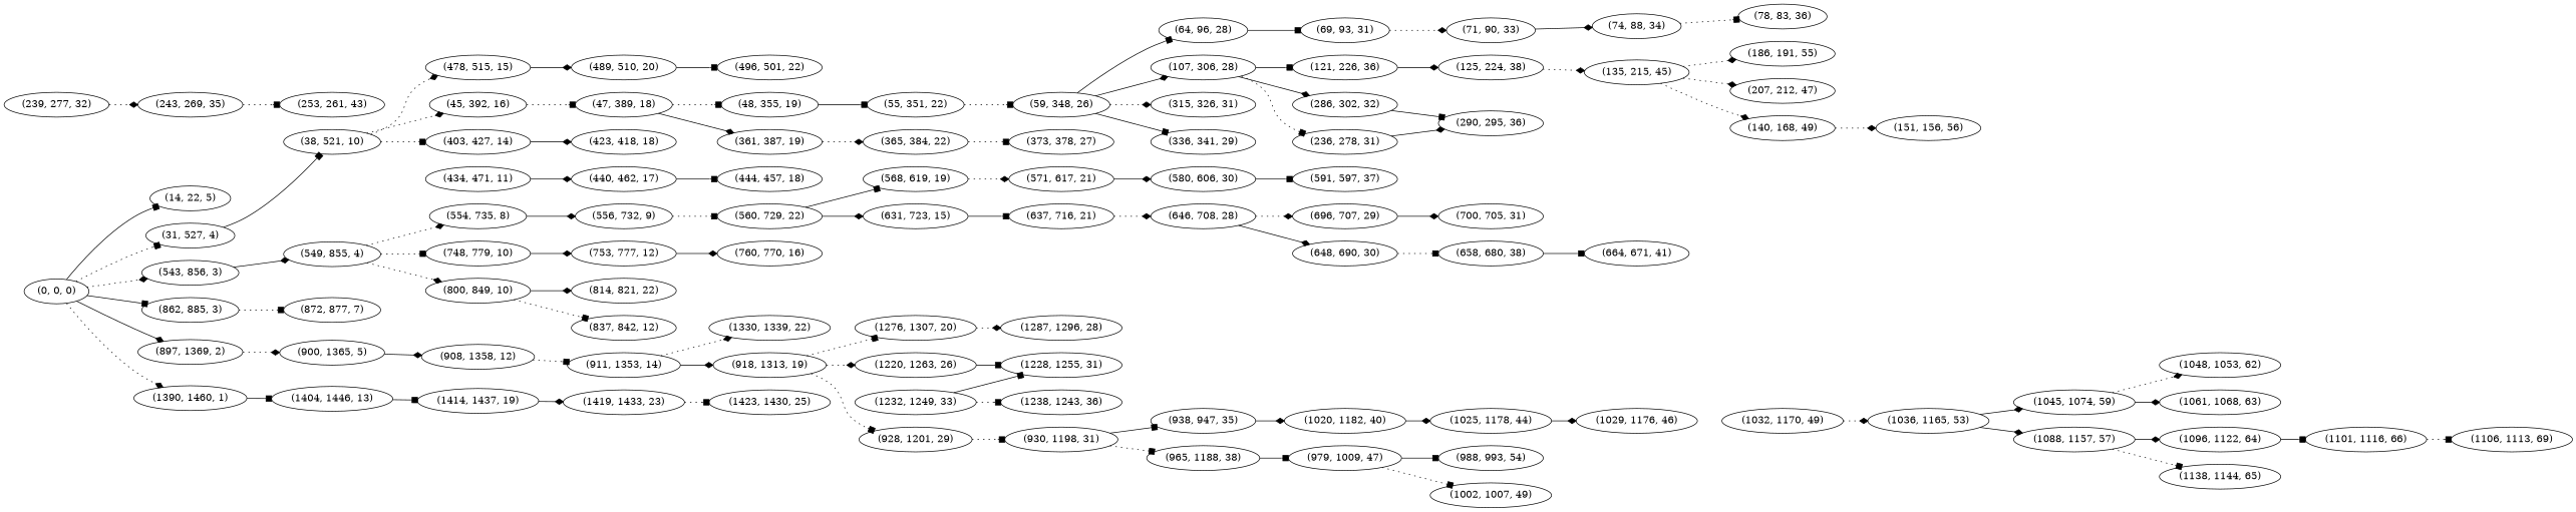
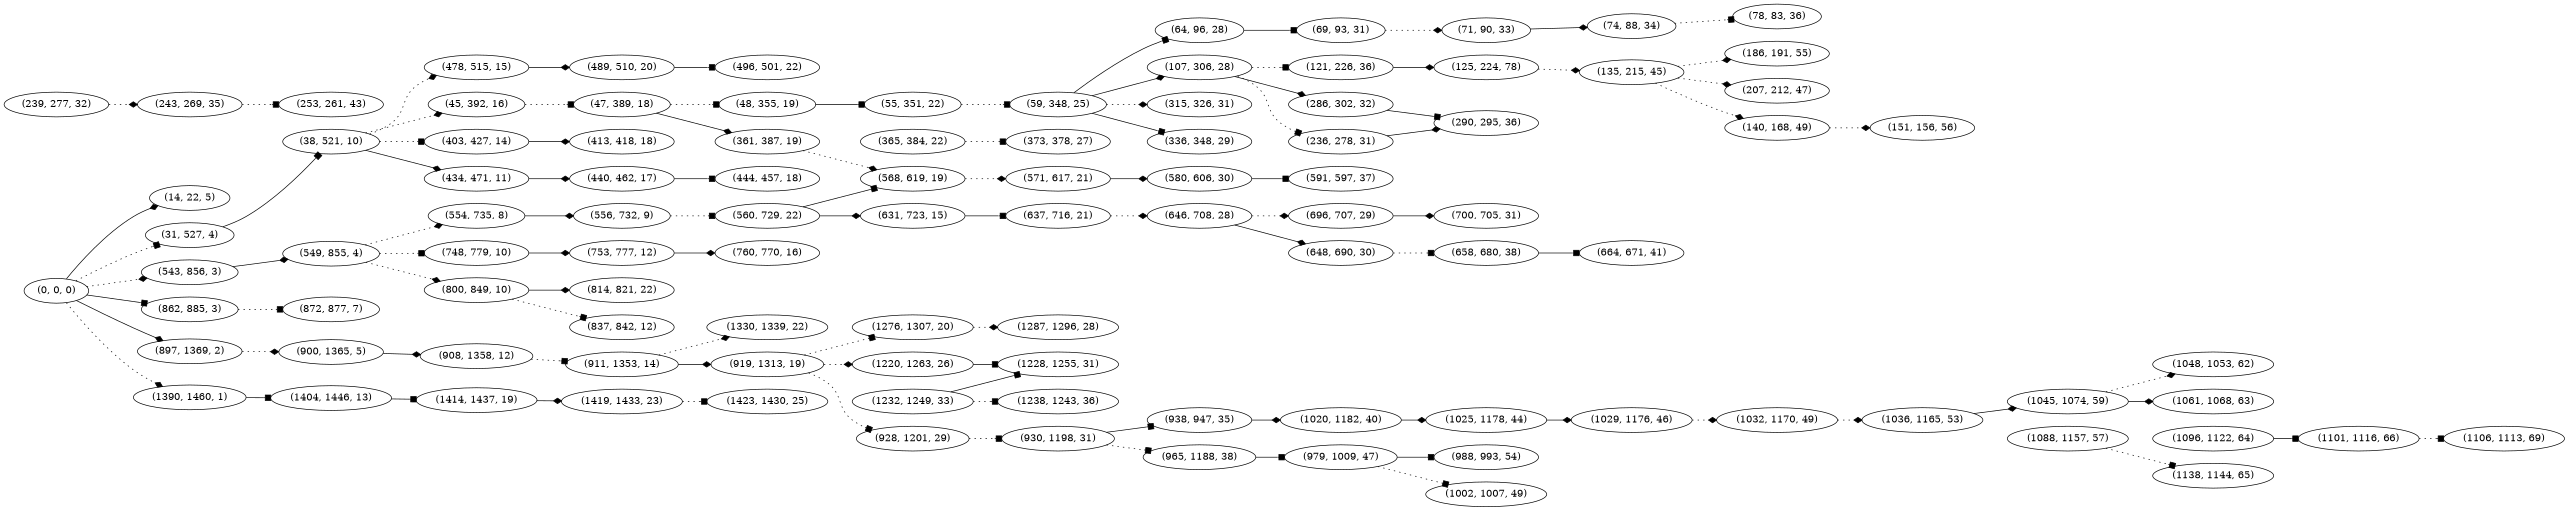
  digraph {
    rankdir=LR
    edge [arrowhead=diamond style=solid]
    "(0, 0, 0)"
    "(14, 22, 5)"
    "(31, 527, 4)"
    "(543, 856, 3)"
    "(862, 885, 3)"
    "(897, 1369, 2)"
    "(1390, 1460, 1)"
    "(38, 521, 10)"
    "(549, 855, 4)"
    "(872, 877, 7)"
    "(900, 1365, 5)"
    "(1404, 1446, 13)"
    "(45, 392, 16)"
    "(403, 427, 14)"
    "(434, 471, 11)"
    "(478, 515, 15)"
    "(47, 389, 18)"
-   "(413, 418, 18)" [label="(423, 418, 18)"]
+   "(413, 418, 18)"
    "(440, 462, 17)"
    "(489, 510, 20)"
    "(48, 355, 19)"
    "(361, 387, 19)"
    "(55, 351, 22)"
    "(365, 384, 22)"
-   "(59, 348, 25)" [label="(59, 348, 26)"]
+   "(59, 348, 25)"
    "(64, 96, 28)"
    "(107, 306, 28)"
    "(315, 326, 31)"
-   "(336, 341, 29)"
+   "(336, 341, 29)" [label="(336, 348, 29)"]
    "(69, 93, 31)"
    "(121, 226, 36)"
    "(236, 278, 31)"
    "(286, 302, 32)"
    "(71, 90, 33)"
    "(74, 88, 34)"
    "(78, 83, 36)"
-   "(125, 224, 38)"
+   "(125, 224, 38)" [label="(125, 224, 78)"]
    "(290, 295, 36)"
    "(135, 215, 45)"
    "(140, 168, 49)"
    "(186, 191, 55)"
    "(207, 212, 47)"
    "(151, 156, 56)"
    "(239, 277, 32)"
    "(243, 269, 35)"
    "(253, 261, 43)"
    "(373, 378, 27)"
    "(444, 457, 18)"
    "(496, 501, 22)"
    "(554, 735, 8)"
    "(748, 779, 10)"
    "(800, 849, 10)"
    "(556, 732, 9)"
    "(753, 777, 12)"
    "(814, 821, 22)"
    "(837, 842, 12)"
    n57 [label="(560, 729, 22)"]
    "(568, 619, 19)"
    "(631, 723, 15)"
    "(571, 617, 21)"
    "(637, 716, 21)"
    "(580, 606, 30)"
    "(591, 597, 37)"
    "(646, 708, 28)"
    "(648, 690, 30)"
    "(696, 707, 29)"
    "(658, 680, 38)"
    "(700, 705, 31)"
    "(664, 671, 41)"
    "(760, 770, 16)"
    "(908, 1358, 12)"
    "(911, 1353, 14)"
-   "(918, 1313, 19)"
+   "(918, 1313, 19)" [label="(919, 1313, 19)"]
    "(1330, 1339, 22)"
    "(928, 1201, 29)"
    "(1220, 1263, 26)"
    "(1276, 1307, 20)"
    "(930, 1198, 31)"
    "(1228, 1255, 31)"
    "(1287, 1296, 28)"
    "(938, 947, 35)"
    "(965, 1188, 38)"
    "(1020, 1182, 40)"
    "(979, 1009, 47)"
    "(988, 993, 54)"
    "(1002, 1007, 49)"
    "(1025, 1178, 44)"
    "(1029, 1176, 46)"
    "(1032, 1170, 49)"
    "(1036, 1165, 53)"
    "(1045, 1074, 59)"
    "(1088, 1157, 57)"
    "(1048, 1053, 62)"
    "(1061, 1068, 63)"
    "(1096, 1122, 64)"
    "(1138, 1144, 65)"
    "(1101, 1116, 66)"
    "(1106, 1113, 69)"
    "(1232, 1249, 33)"
    "(1238, 1243, 36)"
    "(1414, 1437, 19)"
    "(1419, 1433, 23)"
    "(1423, 1430, 25)"
-   "(0, 0, 0)" -> "(14, 22, 5)" [arrowhead=box]
+   "(0, 0, 0)" -> "(14, 22, 5)"
    "(0, 0, 0)" -> "(31, 527, 4)" [arrowhead=box style=dotted]
    "(0, 0, 0)" -> "(543, 856, 3)" [style=dotted]
    "(0, 0, 0)" -> "(862, 885, 3)" [arrowhead=box]
    "(0, 0, 0)" -> "(897, 1369, 2)"
    "(0, 0, 0)" -> "(1390, 1460, 1)" [style=dotted]
    "(31, 527, 4)" -> "(38, 521, 10)" [arrowhead=box]
    "(543, 856, 3)" -> "(549, 855, 4)"
    "(862, 885, 3)" -> "(872, 877, 7)" [arrowhead=box style=dotted]
    "(897, 1369, 2)" -> "(900, 1365, 5)" [style=dotted]
    "(1390, 1460, 1)" -> "(1404, 1446, 13)" [arrowhead=box]
    "(38, 521, 10)" -> "(45, 392, 16)" [style=dotted]
    "(38, 521, 10)" -> "(403, 427, 14)" [arrowhead=box style=dotted]
+   "(38, 521, 10)" -> "(434, 471, 11)"
    "(38, 521, 10)" -> "(478, 515, 15)" [style=dotted]
    "(549, 855, 4)" -> "(554, 735, 8)" [style=dotted]
    "(549, 855, 4)" -> "(748, 779, 10)" [arrowhead=box style=dotted]
    "(549, 855, 4)" -> "(800, 849, 10)" [style=dotted]
    "(900, 1365, 5)" -> "(908, 1358, 12)"
    "(1404, 1446, 13)" -> "(1414, 1437, 19)" [arrowhead=box]
    "(45, 392, 16)" -> "(47, 389, 18)" [arrowhead=box style=dotted]
    "(403, 427, 14)" -> "(413, 418, 18)"
    "(434, 471, 11)" -> "(440, 462, 17)"
    "(478, 515, 15)" -> "(489, 510, 20)"
    "(47, 389, 18)" -> "(48, 355, 19)" [arrowhead=box style=dotted]
    "(47, 389, 18)" -> "(361, 387, 19)"
    "(440, 462, 17)" -> "(444, 457, 18)" [arrowhead=box]
    "(489, 510, 20)" -> "(496, 501, 22)" [arrowhead=box]
    "(48, 355, 19)" -> "(55, 351, 22)" [arrowhead=box]
-   "(361, 387, 19)" -> "(365, 384, 22)" [style=dotted]
+   "(361, 387, 19)" -> "(568, 619, 19)" [style=dotted]
    "(55, 351, 22)" -> "(59, 348, 25)" [arrowhead=box style=dotted]
    "(365, 384, 22)" -> "(373, 378, 27)" [arrowhead=box style=dotted]
    "(59, 348, 25)" -> "(64, 96, 28)" [arrowhead=box]
    "(59, 348, 25)" -> "(107, 306, 28)"
    "(59, 348, 25)" -> "(315, 326, 31)" [style=dotted]
    "(59, 348, 25)" -> "(336, 341, 29)" [arrowhead=box]
    "(64, 96, 28)" -> "(69, 93, 31)" [arrowhead=box]
-   "(107, 306, 28)" -> "(121, 226, 36)" [arrowhead=box]
+   "(107, 306, 28)" -> "(121, 226, 36)" [arrowhead=box style=dotted]
    "(107, 306, 28)" -> "(236, 278, 31)" [arrowhead=box style=dotted]
    "(107, 306, 28)" -> "(286, 302, 32)"
    "(69, 93, 31)" -> "(71, 90, 33)" [style=dotted]
    "(121, 226, 36)" -> "(125, 224, 38)"
    "(236, 278, 31)" -> "(290, 295, 36)"
    "(286, 302, 32)" -> "(290, 295, 36)" [arrowhead=box]
    "(71, 90, 33)" -> "(74, 88, 34)"
    "(74, 88, 34)" -> "(78, 83, 36)" [arrowhead=box style=dotted]
    "(125, 224, 38)" -> "(135, 215, 45)" [style=dotted]
    "(135, 215, 45)" -> "(140, 168, 49)" [style=dotted]
    "(135, 215, 45)" -> "(186, 191, 55)" [style=dotted]
    "(135, 215, 45)" -> "(207, 212, 47)" [style=dotted]
    "(140, 168, 49)" -> "(151, 156, 56)" [style=dotted]
    "(239, 277, 32)" -> "(243, 269, 35)" [style=dotted]
    "(243, 269, 35)" -> "(253, 261, 43)" [arrowhead=box style=dotted]
    "(554, 735, 8)" -> "(556, 732, 9)"
    "(748, 779, 10)" -> "(753, 777, 12)"
    "(800, 849, 10)" -> "(814, 821, 22)"
    "(800, 849, 10)" -> "(837, 842, 12)" [arrowhead=box style=dotted]
    "(556, 732, 9)" -> n57 [arrowhead=box style=dotted]
    "(753, 777, 12)" -> "(760, 770, 16)"
    n57 -> "(568, 619, 19)" [arrowhead=box]
    n57 -> "(631, 723, 15)"
    "(568, 619, 19)" -> "(571, 617, 21)" [style=dotted]
    "(631, 723, 15)" -> "(637, 716, 21)" [arrowhead=box]
    "(571, 617, 21)" -> "(580, 606, 30)"
    "(637, 716, 21)" -> "(646, 708, 28)" [style=dotted]
    "(580, 606, 30)" -> "(591, 597, 37)" [arrowhead=box]
    "(646, 708, 28)" -> "(648, 690, 30)"
    "(646, 708, 28)" -> "(696, 707, 29)" [style=dotted]
    "(648, 690, 30)" -> "(658, 680, 38)" [arrowhead=box style=dotted]
    "(696, 707, 29)" -> "(700, 705, 31)"
    "(658, 680, 38)" -> "(664, 671, 41)" [arrowhead=box]
    "(908, 1358, 12)" -> "(911, 1353, 14)" [arrowhead=box style=dotted]
    "(911, 1353, 14)" -> "(918, 1313, 19)"
    "(911, 1353, 14)" -> "(1330, 1339, 22)" [style=dotted]
    "(918, 1313, 19)" -> "(928, 1201, 29)" [arrowhead=box style=dotted]
    "(918, 1313, 19)" -> "(1220, 1263, 26)" [style=dotted]
    "(918, 1313, 19)" -> "(1276, 1307, 20)" [arrowhead=box style=dotted]
    "(928, 1201, 29)" -> "(930, 1198, 31)" [arrowhead=box style=dotted]
    "(1220, 1263, 26)" -> "(1228, 1255, 31)" [arrowhead=box]
    "(1276, 1307, 20)" -> "(1287, 1296, 28)" [style=dotted]
    "(930, 1198, 31)" -> "(938, 947, 35)" [arrowhead=box]
    "(930, 1198, 31)" -> "(965, 1188, 38)" [arrowhead=box style=dotted]
    "(938, 947, 35)" -> "(1020, 1182, 40)"
    "(965, 1188, 38)" -> "(979, 1009, 47)" [arrowhead=box]
    "(1020, 1182, 40)" -> "(1025, 1178, 44)"
    "(979, 1009, 47)" -> "(988, 993, 54)" [arrowhead=box]
    "(979, 1009, 47)" -> "(1002, 1007, 49)" [arrowhead=box style=dotted]
    "(1025, 1178, 44)" -> "(1029, 1176, 46)"
+   "(1029, 1176, 46)" -> "(1032, 1170, 49)" [style=dotted]
    "(1032, 1170, 49)" -> "(1036, 1165, 53)" [style=dotted]
    "(1036, 1165, 53)" -> "(1045, 1074, 59)"
-   "(1036, 1165, 53)" -> "(1088, 1157, 57)"
    "(1045, 1074, 59)" -> "(1048, 1053, 62)" [style=dotted]
    "(1045, 1074, 59)" -> "(1061, 1068, 63)"
-   "(1088, 1157, 57)" -> "(1096, 1122, 64)"
    "(1088, 1157, 57)" -> "(1138, 1144, 65)" [arrowhead=box style=dotted]
    "(1096, 1122, 64)" -> "(1101, 1116, 66)" [arrowhead=box]
    "(1101, 1116, 66)" -> "(1106, 1113, 69)" [arrowhead=box style=dotted]
    "(1232, 1249, 33)" -> "(1228, 1255, 31)" [arrowhead=box]
    "(1232, 1249, 33)" -> "(1238, 1243, 36)" [arrowhead=box style=dotted]
    "(1414, 1437, 19)" -> "(1419, 1433, 23)"
    "(1419, 1433, 23)" -> "(1423, 1430, 25)" [arrowhead=box style=dotted]
  }
